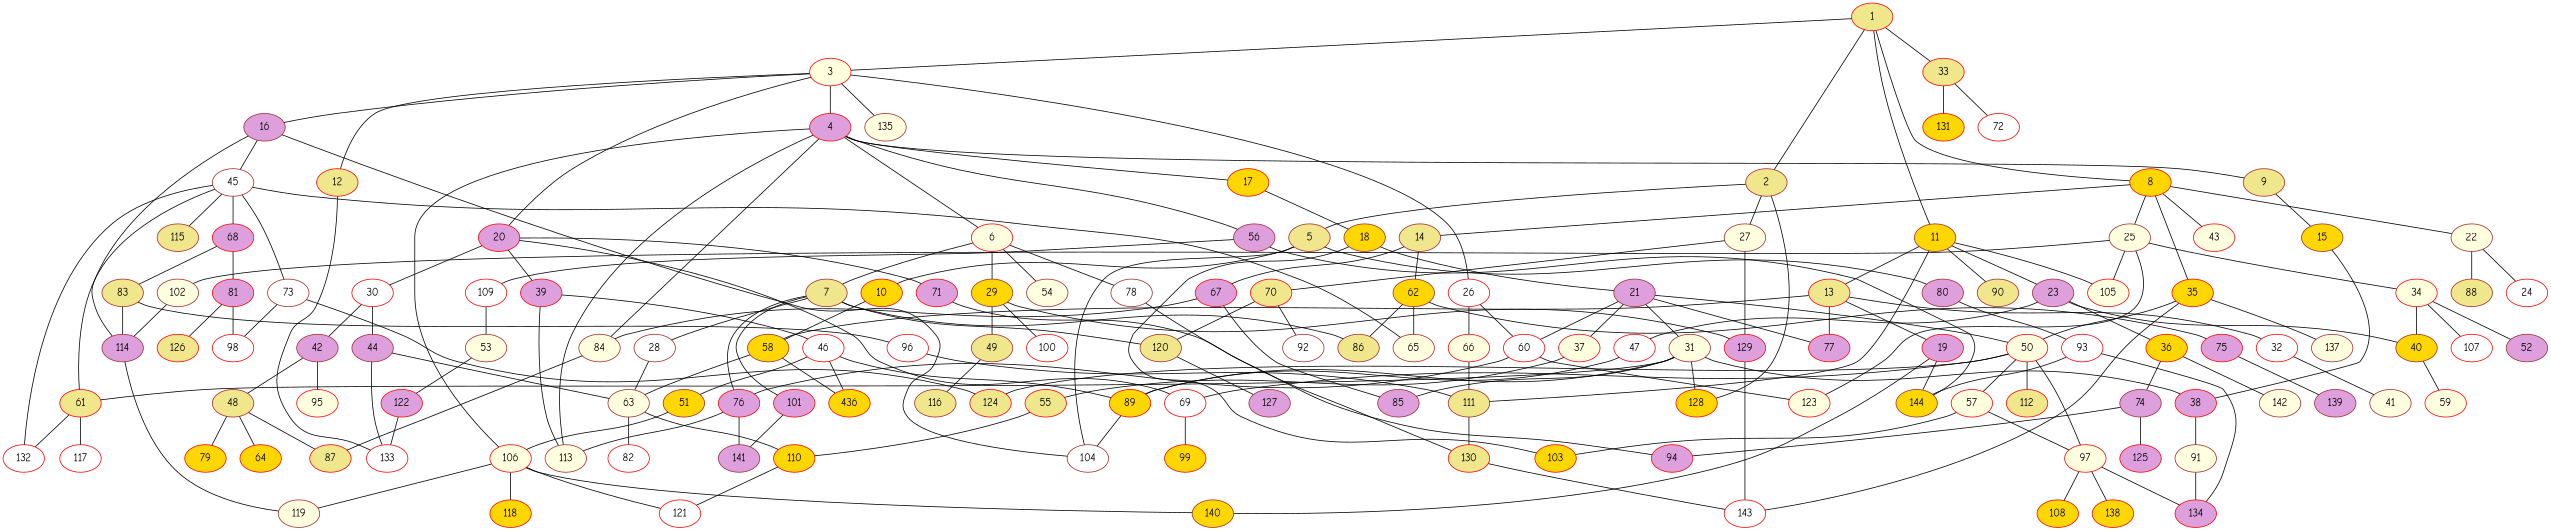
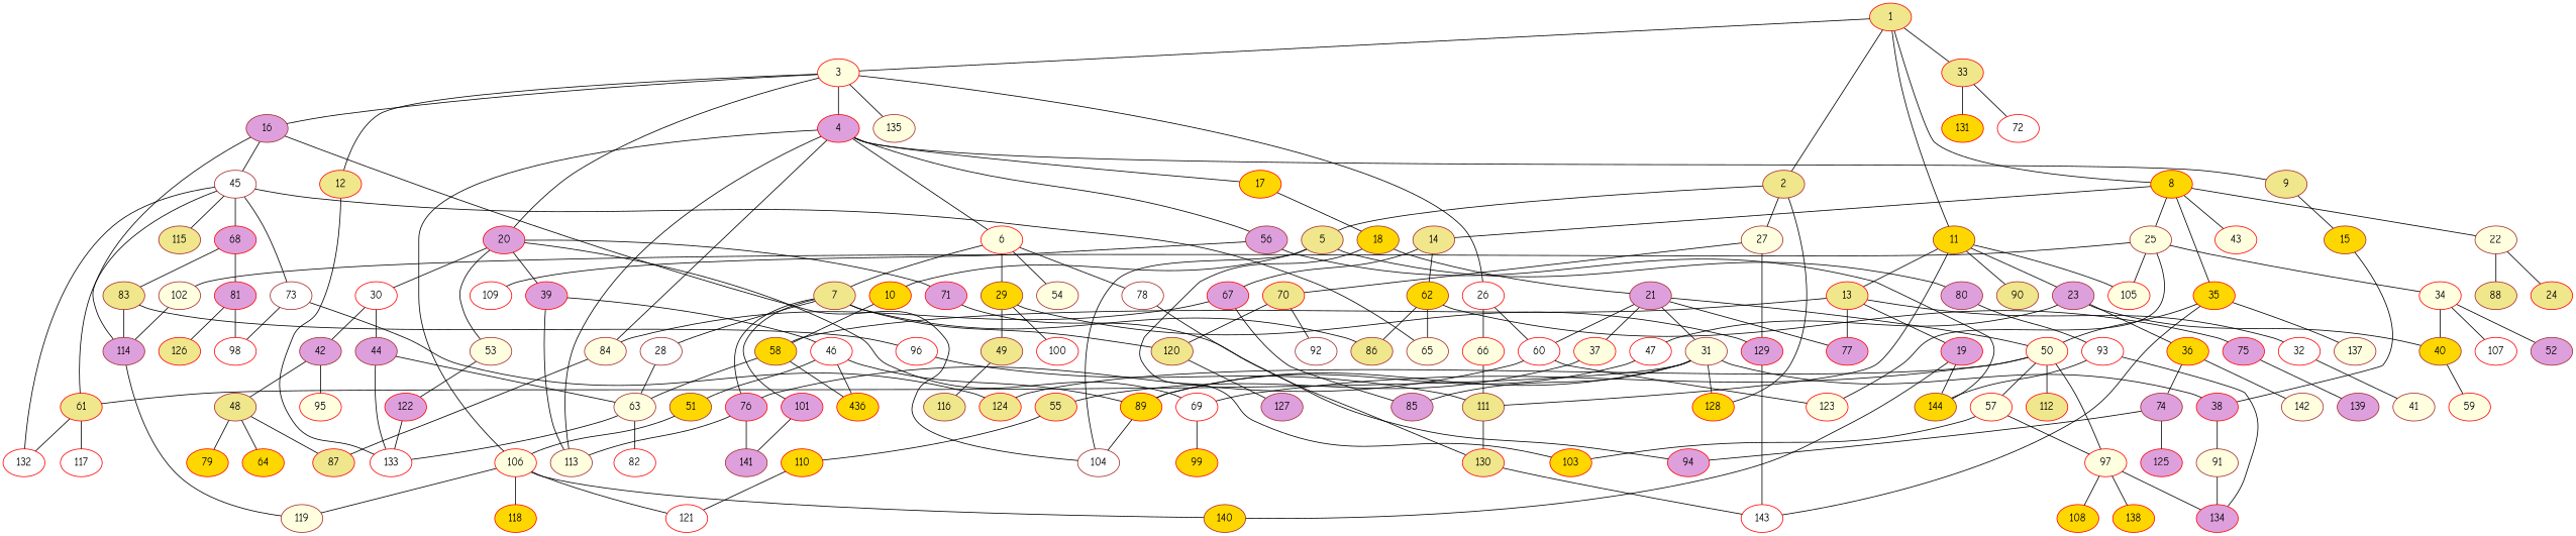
  graph {
    fontname="Comic Neue"
    node [color=red fillcolor=plum fontname="Comic Neue" style=filled]
    edge [fontname="Comic Neue"]
    1 [fillcolor=khaki]
    2 [color=brown fillcolor=khaki]
    3 [fillcolor=lightyellow]
    8 [fillcolor=gold]
    11 [color=brown fillcolor=gold]
    33 [fillcolor=khaki]
    5 [color=brown fillcolor=khaki]
    27 [color=brown fillcolor=lightyellow]
    128 [fillcolor=gold]
    4
    12 [fillcolor=khaki]
    16 [color=brown]
    20
    26 [fillcolor=white]
    135 [color=brown fillcolor=lightyellow]
    14 [color=brown fillcolor=khaki]
    22 [color=brown fillcolor=lightyellow]
    25 [color=brown fillcolor=lightyellow]
    35 [fillcolor=gold]
    43 [fillcolor=lightyellow]
    13 [fillcolor=khaki]
    23 [color=brown]
    90 [color=brown fillcolor=khaki]
    105 [fillcolor=lightyellow]
    111 [color=brown fillcolor=khaki]
    72 [fillcolor=white]
    131 [fillcolor=gold]
    10 [fillcolor=gold]
    80 [color=brown]
    104 [color=brown fillcolor=white]
    70 [fillcolor=khaki]
    129
    6 [fillcolor=lightyellow]
    9 [color=brown fillcolor=khaki]
    17 [fillcolor=gold]
    56 [color=brown]
    84 [color=brown fillcolor=lightyellow]
    106 [fillcolor=lightyellow]
    113 [color=brown fillcolor=lightyellow]
    133 [fillcolor=white]
    45 [color=brown fillcolor=white]
    114 [color=brown]
    30 [fillcolor=white]
    39
    53 [color=brown fillcolor=lightyellow]
    69 [fillcolor=white]
    71
    60 [fillcolor=white]
    66 [fillcolor=lightyellow]
    7 [color=brown fillcolor=khaki]
    29 [color=brown fillcolor=gold]
    54 [color=brown fillcolor=lightyellow]
    78 [color=brown fillcolor=white]
    15 [color=brown fillcolor=gold]
    18 [color=brown fillcolor=gold]
    144 [color=brown fillcolor=gold]
    109 [fillcolor=white]
    87 [fillcolor=khaki]
    140 [color=brown fillcolor=gold]
    118 [fillcolor=gold]
    119 [color=brown fillcolor=lightyellow]
    121 [fillcolor=white]
    58 [color=brown fillcolor=gold]
    93 [fillcolor=white]
    28 [color=brown fillcolor=white]
    76
    86 [color=brown fillcolor=khaki]
    101
    120 [color=brown fillcolor=khaki]
    49 [color=brown fillcolor=khaki]
    100 [fillcolor=white]
    130 [fillcolor=khaki]
    63 [color=brown fillcolor=lightyellow]
    141 [color=brown]
    127 [color=brown]
    62 [color=brown fillcolor=gold]
    67
-   24 [fillcolor=white]
+   24 [fillcolor=khaki]
    88 [color=brown fillcolor=khaki]
    34 [fillcolor=lightyellow]
    102 [color=brown fillcolor=lightyellow]
    123 [fillcolor=lightyellow]
    50 [fillcolor=lightyellow]
    137 [color=brown fillcolor=lightyellow]
    143 [fillcolor=white]
    38
    n87 [fillcolor=gold label=436]
    19
    32 [fillcolor=white]
    77
    36 [fillcolor=gold]
    40 [color=brown fillcolor=gold]
    47 [fillcolor=white]
    41 [color=brown fillcolor=lightyellow]
    65 [color=brown fillcolor=lightyellow]
    75
    85 [color=brown]
    91 [color=brown fillcolor=lightyellow]
    61 [fillcolor=khaki]
    68
    73 [color=brown fillcolor=white]
    115 [color=brown fillcolor=khaki]
    132 [fillcolor=white]
    21 [color=brown]
    103 [fillcolor=gold]
    31 [color=brown fillcolor=lightyellow]
    37 [fillcolor=lightyellow]
    42 [color=brown]
    44 [color=brown]
    46 [fillcolor=white]
    122
    99 [fillcolor=gold]
    94
    89 [fillcolor=gold]
    55 [fillcolor=khaki]
    57 [fillcolor=lightyellow]
    97 [fillcolor=lightyellow]
    112 [fillcolor=khaki]
    124 [fillcolor=khaki]
    74 [color=brown]
    142 [color=brown fillcolor=lightyellow]
    59 [fillcolor=lightyellow]
    52 [color=brown]
    107 [fillcolor=white]
    92 [color=brown fillcolor=white]
    110 [fillcolor=gold]
    82 [fillcolor=white]
    116 [color=brown fillcolor=khaki]
    48 [color=brown fillcolor=khaki]
    95 [fillcolor=lightyellow]
    117 [fillcolor=white]
    125
    134
    51 [color=brown fillcolor=gold]
    64 [fillcolor=gold]
    79 [fillcolor=gold]
    81
    83 [color=brown fillcolor=khaki]
    98 [fillcolor=white]
    108 [fillcolor=gold]
    138 [fillcolor=gold]
    139 [color=brown]
    126 [fillcolor=khaki]
    96 [fillcolor=white]
    1 -- 2
    1 -- 3
    1 -- 8
    1 -- 11
    1 -- 33
    2 -- 5
    2 -- 27
    2 -- 128
    3 -- 4
    3 -- 12
    3 -- 16
    3 -- 20
    3 -- 26
    3 -- 135
    8 -- 14
    8 -- 22
    8 -- 25
    8 -- 35
    8 -- 43
    11 -- 13
    11 -- 23
    11 -- 90
    11 -- 105
    11 -- 111
    33 -- 72
    33 -- 131
    5 -- 10
    5 -- 80
    5 -- 104
    27 -- 70
    27 -- 129
    4 -- 6
    4 -- 9
    4 -- 17
    4 -- 56
    4 -- 84
    4 -- 106
    4 -- 113
    12 -- 133
    16 -- 104
    16 -- 45
    16 -- 114
    20 -- 30
    20 -- 39
-   109 -- 53
+   20 -- 53
    20 -- 69
    20 -- 71
    26 -- 60
    26 -- 66
    14 -- 62
    14 -- 67
    22 -- 24
    22 -- 88
    25 -- 105
    25 -- 34
    25 -- 102
    25 -- 123
    35 -- 50
    35 -- 137
    35 -- 143
    13 -- 58
    13 -- 19
    13 -- 32
    13 -- 77
    23 -- 36
    23 -- 40
    23 -- 47
    111 -- 130
    10 -- 58
    80 -- 93
    70 -- 120
    70 -- 92
    129 -- 143
    6 -- 7
    6 -- 29
    6 -- 54
    6 -- 78
    9 -- 15
    17 -- 18
    56 -- 144
    56 -- 109
    84 -- 87
    106 -- 140
    106 -- 118
    106 -- 119
    106 -- 121
    45 -- 65
    45 -- 61
    45 -- 68
    45 -- 73
    45 -- 115
    45 -- 132
    114 -- 119
    30 -- 42
    30 -- 44
    39 -- 113
    39 -- 46
    53 -- 122
    69 -- 99
    71 -- 94
    60 -- 76
    60 -- 123
    66 -- 111
    7 -- 28
    7 -- 76
    7 -- 86
    7 -- 101
    7 -- 120
    29 -- 129
    29 -- 49
    29 -- 100
    78 -- 130
    15 -- 38
    18 -- 21
    18 -- 103
    58 -- 63
    58 -- n87
    93 -- 144
    93 -- 134
    28 -- 63
    76 -- 113
    76 -- 141
    101 -- 141
    120 -- 127
    49 -- 116
    130 -- 143
-   63 -- 110
+   63 -- 133
    63 -- 82
    62 -- 86
    62 -- 65
    62 -- 75
    67 -- 84
    67 -- 85
    34 -- 40
    34 -- 52
    34 -- 107
    102 -- 114
    50 -- 69
    50 -- 57
    50 -- 97
    50 -- 112
    50 -- 124
    38 -- 91
    19 -- 144
    19 -- 140
    32 -- 41
    36 -- 74
    36 -- 142
    40 -- 59
    47 -- 89
    75 -- 139
    91 -- 134
    61 -- 132
    61 -- 117
    68 -- 81
    68 -- 83
    73 -- 124
    73 -- 98
    21 -- 60
    21 -- 50
    21 -- 77
    21 -- 31
    21 -- 37
    31 -- 128
    31 -- 38
    31 -- 85
    31 -- 61
    31 -- 89
    37 -- 55
    42 -- 48
    42 -- 95
    44 -- 133
    44 -- 63
    46 -- n87
    46 -- 89
    46 -- 51
    122 -- 133
    89 -- 104
    55 -- 110
    57 -- 103
    57 -- 97
    97 -- 134
    97 -- 108
    97 -- 138
    74 -- 94
    74 -- 125
    110 -- 121
    48 -- 87
    48 -- 64
    48 -- 79
    51 -- 106
    81 -- 98
    81 -- 126
    83 -- 114
    83 -- 96
    96 -- 111
  }
